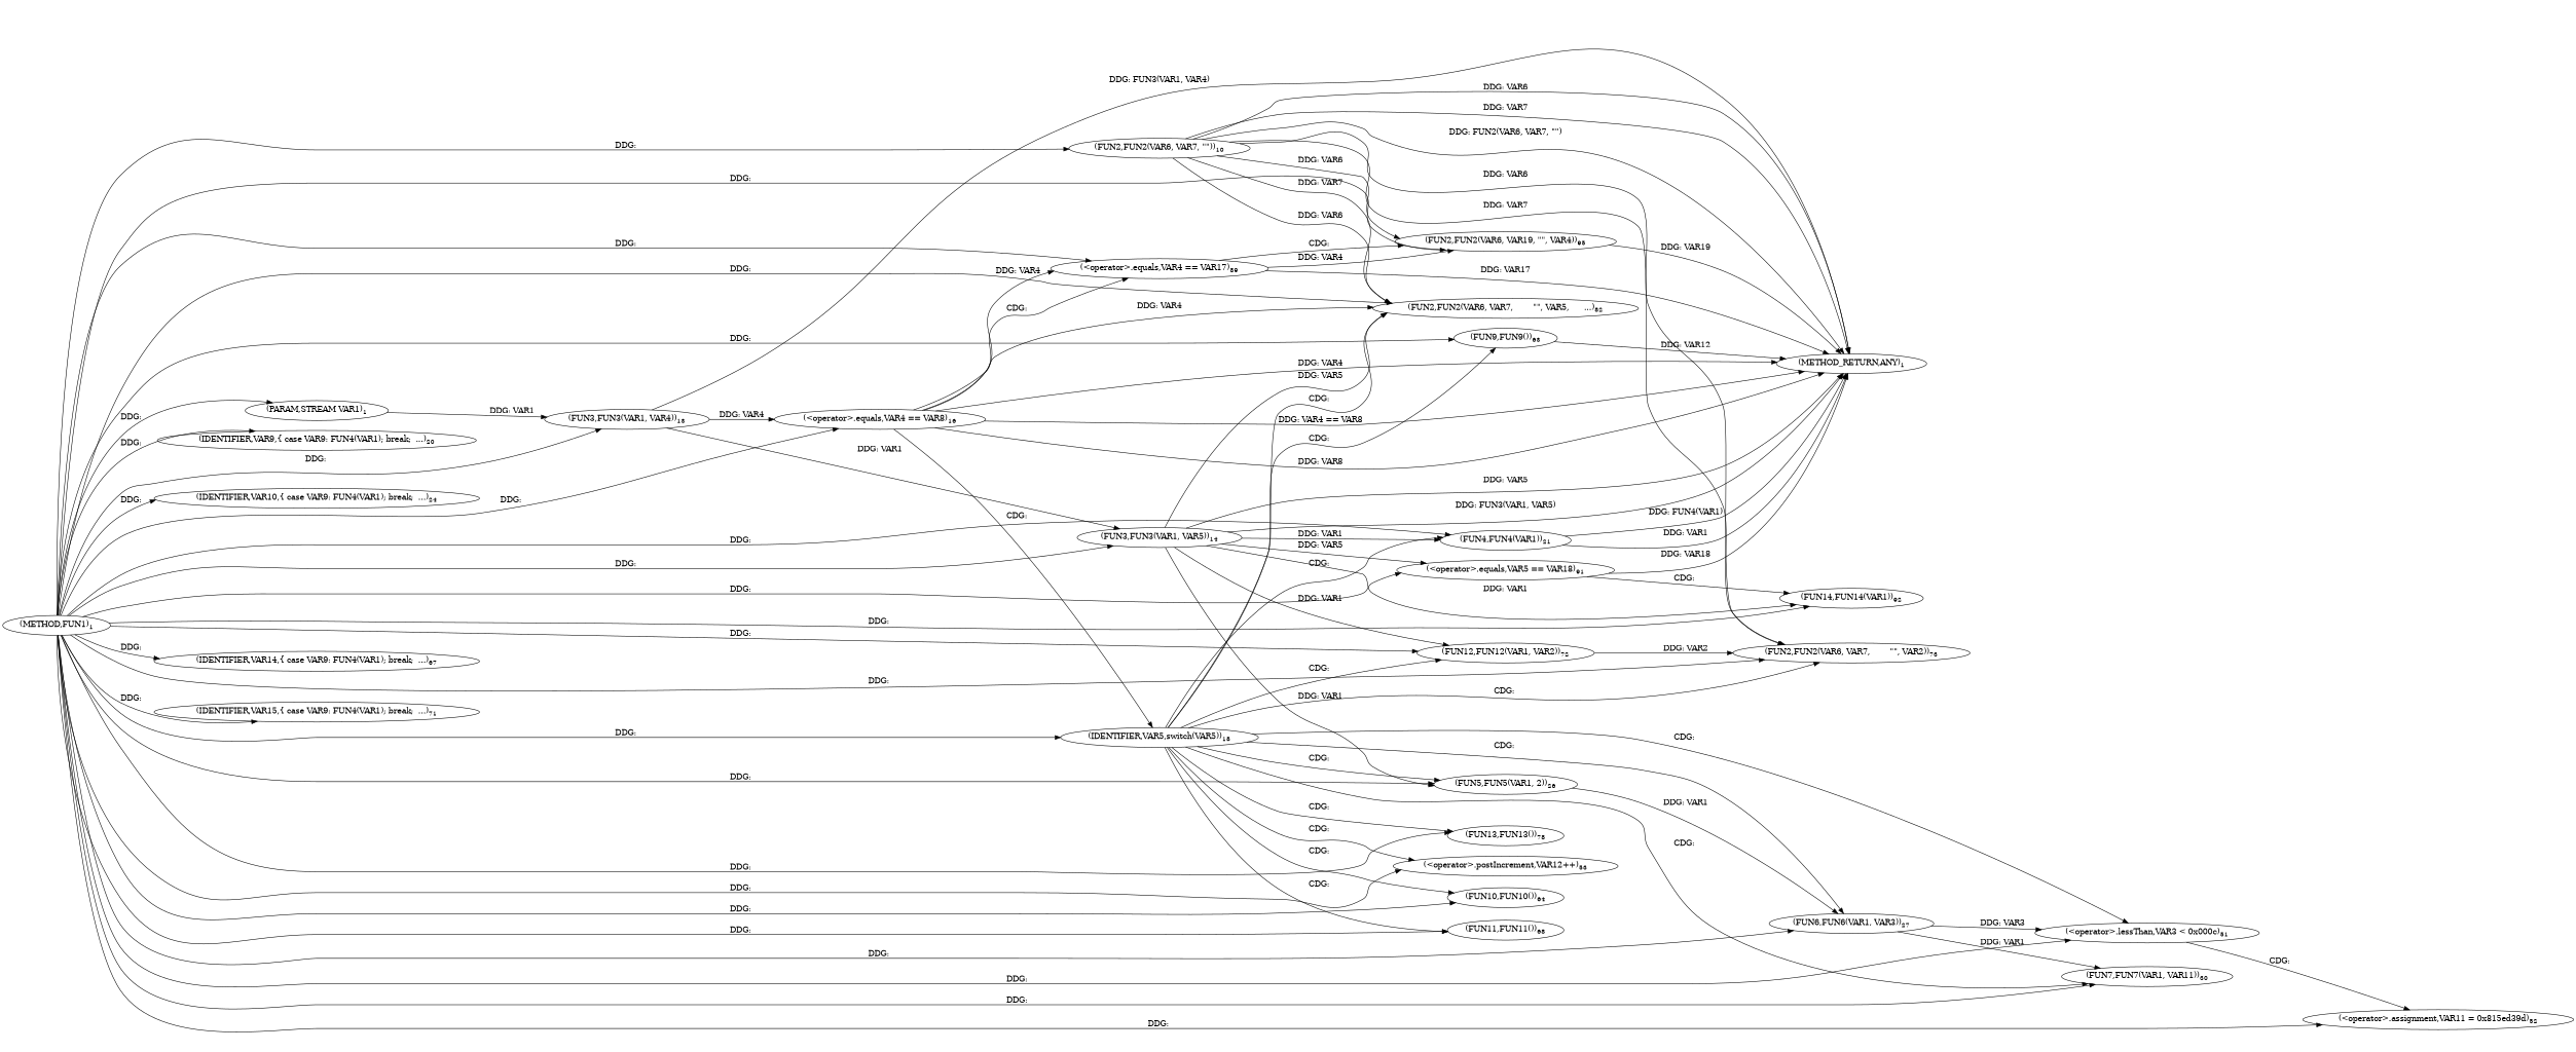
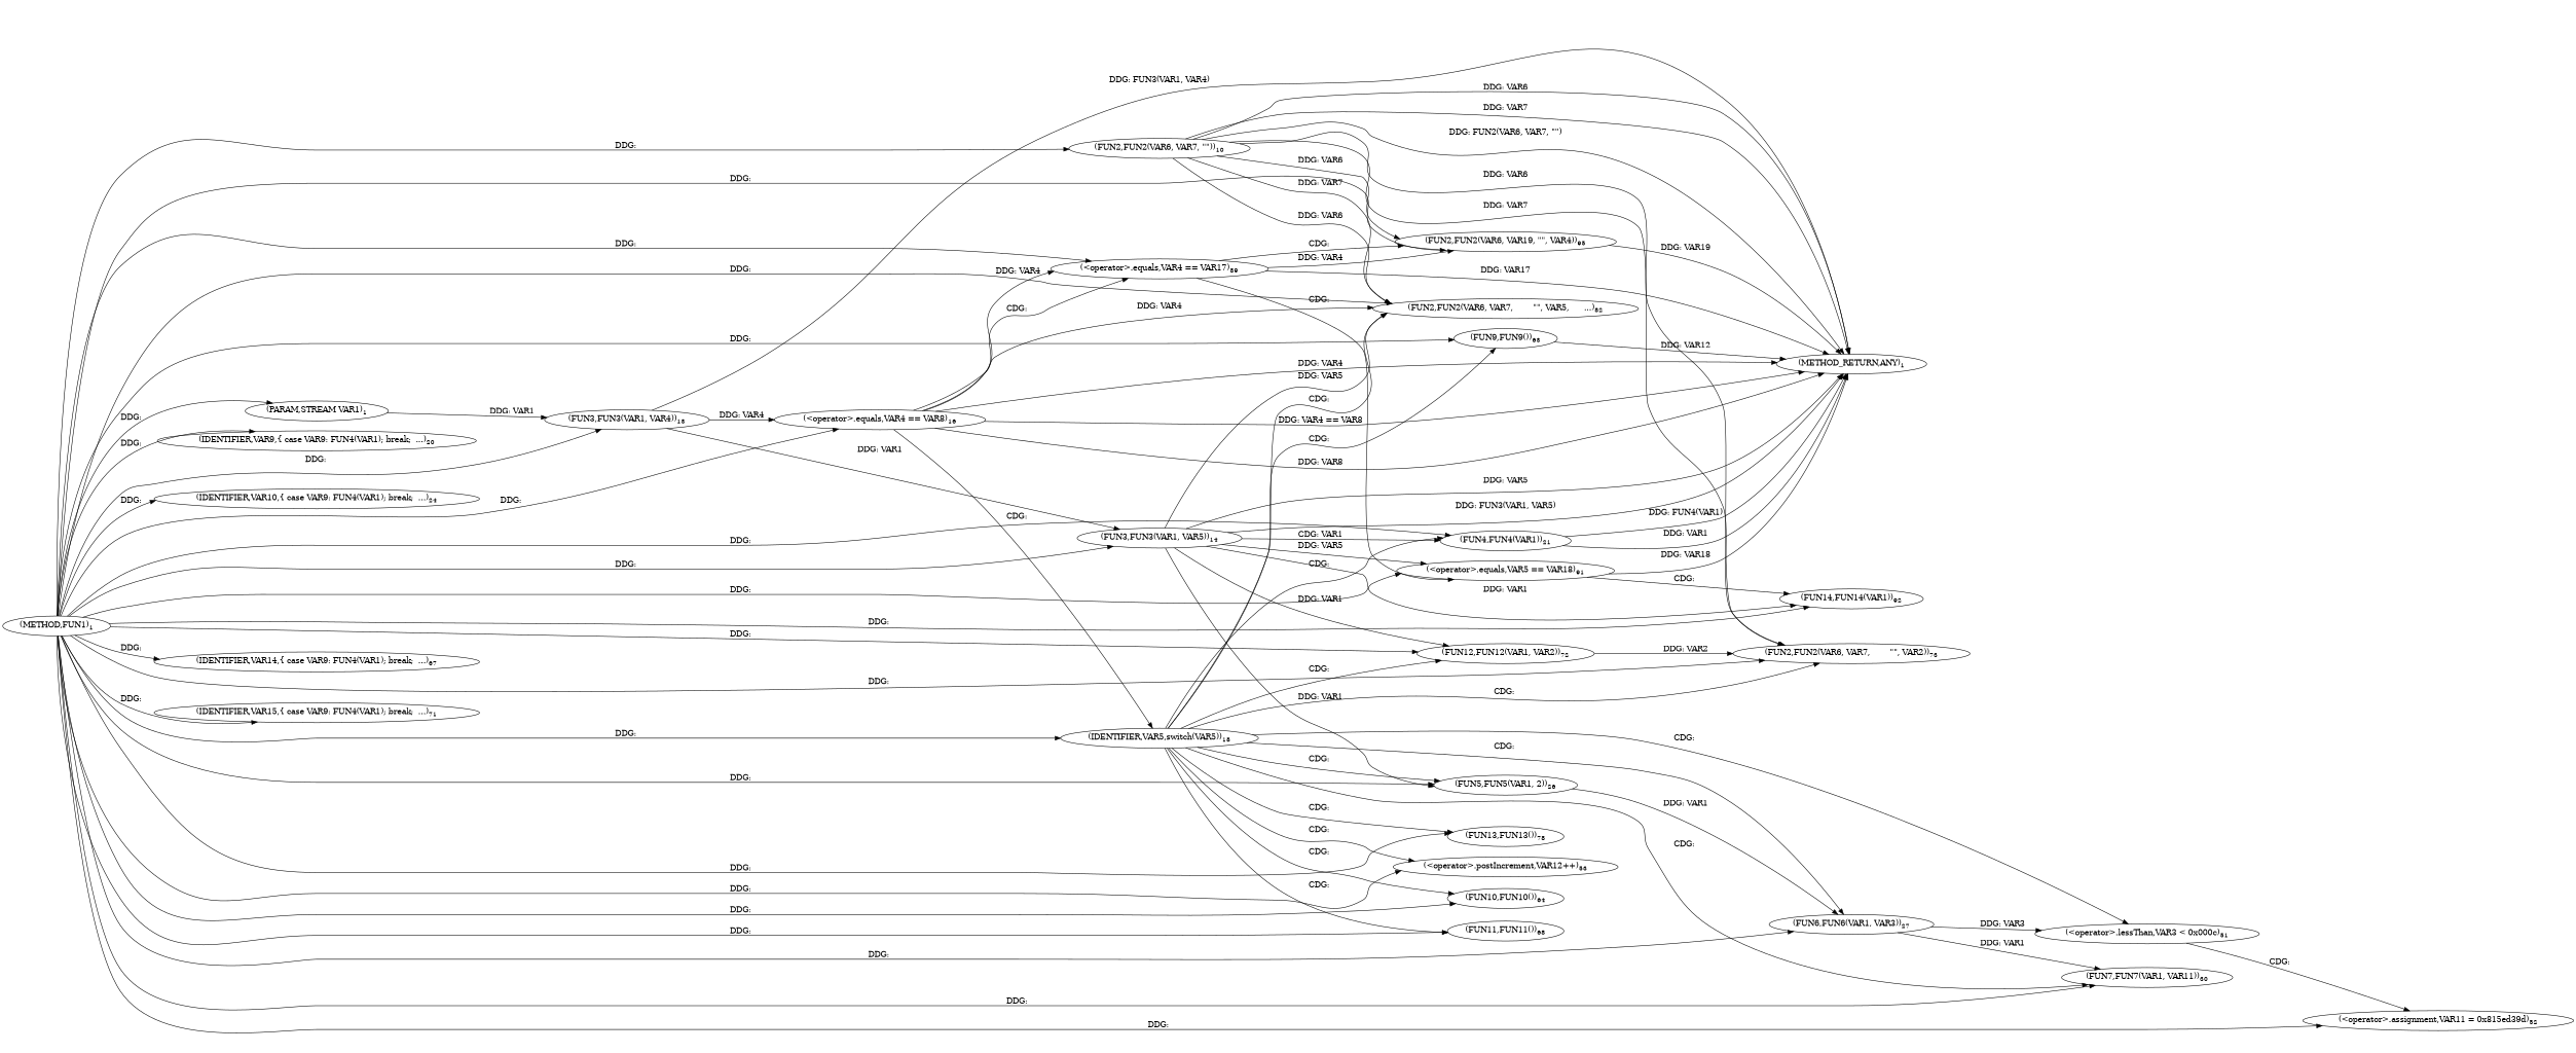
  digraph {
    rankdir=LR
    n1 [label=<(METHOD,FUN1)<SUB>1</SUB>>]
    n2 [label=<(PARAM,STREAM VAR1)<SUB>1</SUB>>]
    n3 [label=<(FUN2,FUN2(VAR6, VAR7, &quot;&quot;))<SUB>10</SUB>>]
    n4 [label=<(FUN3,FUN3(VAR1, VAR4))<SUB>13</SUB>>]
    n5 [label=<(FUN3,FUN3(VAR1, VAR5))<SUB>14</SUB>>]
    n6 [label=<(&lt;operator&gt;.equals,VAR4 == VAR8)<SUB>16</SUB>>]
    n7 [label=<(IDENTIFIER,VAR5,switch(VAR5))<SUB>18</SUB>>]
    n8 [label=<(IDENTIFIER,VAR9,{ 			case VAR9: 				FUN4(VAR1); 				break;  			...)<SUB>20</SUB>>]
    n9 [label=<(FUN4,FUN4(VAR1))<SUB>21</SUB>>]
    n10 [label=<(IDENTIFIER,VAR10,{ 			case VAR9: 				FUN4(VAR1); 				break;  			...)<SUB>24</SUB>>]
    n11 [label=<(FUN5,FUN5(VAR1, 2))<SUB>26</SUB>>]
    n12 [label=<(FUN6,FUN6(VAR1, VAR3))<SUB>27</SUB>>]
    n13 [label=<(FUN7,FUN7(VAR1, VAR11))<SUB>30</SUB>>]
    n14 [label=<(&lt;operator&gt;.postIncrement,VAR12++)<SUB>53</SUB>>]
    n15 [label=<(FUN9,FUN9())<SUB>63</SUB>>]
    n16 [label=<(FUN10,FUN10())<SUB>64</SUB>>]
    n17 [label=<(IDENTIFIER,VAR14,{ 			case VAR9: 				FUN4(VAR1); 				break;  			...)<SUB>67</SUB>>]
    n18 [label=<(FUN11,FUN11())<SUB>68</SUB>>]
    n19 [label=<(IDENTIFIER,VAR15,{ 			case VAR9: 				FUN4(VAR1); 				break;  			...)<SUB>71</SUB>>]
    n20 [label=<(FUN12,FUN12(VAR1, VAR2))<SUB>72</SUB>>]
    n21 [label=<(FUN2,FUN2(VAR6, VAR7, 				       &quot;&quot;, VAR2))<SUB>73</SUB>>]
    n22 [label=<(FUN13,FUN13())<SUB>78</SUB>>]
    n23 [label=<(FUN2,FUN2(VAR6, VAR7, 				       &quot;&quot;, VAR5, 				     ...)<SUB>82</SUB>>]
    n24 [label=<(&lt;operator&gt;.equals,VAR4 == VAR17)<SUB>89</SUB>>]
    n25 [label=<(&lt;operator&gt;.lessThan,VAR3 &lt; 0x000c)<SUB>51</SUB>>]
    n26 [label=<(&lt;operator&gt;.assignment,VAR11 = 0x815ed39d)<SUB>52</SUB>>]
    n27 [label=<(&lt;operator&gt;.equals,VAR5 == VAR18)<SUB>91</SUB>>]
    n28 [label=<(FUN2,FUN2(VAR6, VAR19, &quot;&quot;, VAR4))<SUB>95</SUB>>]
    n29 [label=<(FUN14,FUN14(VAR1))<SUB>92</SUB>>]
    n30 [label=<(METHOD_RETURN,ANY)<SUB>1</SUB>>]
    n1 -> n2 [label="DDG: "]
    n1 -> n3 [label="DDG: "]
    n1 -> n4 [label="DDG: "]
    n1 -> n5 [label="DDG: "]
    n1 -> n6 [label="DDG: "]
    n1 -> n7 [label="DDG: "]
    n1 -> n8 [label="DDG: "]
    n1 -> n9 [label="DDG: "]
    n1 -> n10 [label="DDG: "]
    n1 -> n11 [label="DDG: "]
    n1 -> n12 [label="DDG: "]
    n1 -> n13 [label="DDG: "]
    n1 -> n14 [label="DDG: "]
    n1 -> n15 [label="DDG: "]
    n1 -> n16 [label="DDG: "]
    n1 -> n17 [label="DDG: "]
    n1 -> n18 [label="DDG: "]
    n1 -> n19 [label="DDG: "]
    n1 -> n20 [label="DDG: "]
    n1 -> n21 [label="DDG: "]
    n1 -> n22 [label="DDG: "]
    n1 -> n23 [label="DDG: "]
    n1 -> n24 [label="DDG: "]
-   n1 -> n25 [label="DDG: "]
    n1 -> n26 [label="DDG: "]
    n1 -> n27 [label="DDG: "]
    n1 -> n28 [label="DDG: "]
    n1 -> n29 [label="DDG: "]
    n2 -> n4 [label="DDG: VAR1"]
    n3 -> n21 [label="DDG: VAR6"]
    n3 -> n21 [label="DDG: VAR7"]
    n3 -> n23 [label="DDG: VAR6"]
    n3 -> n23 [label="DDG: VAR7"]
    n3 -> n28 [label="DDG: VAR6"]
    n3 -> n30 [label="DDG: VAR6"]
    n3 -> n30 [label="DDG: VAR7"]
    n3 -> n30 [label="DDG: FUN2(VAR6, VAR7, &quot;&quot;)"]
    n4 -> n5 [label="DDG: VAR1"]
    n4 -> n6 [label="DDG: VAR4"]
    n4 -> n30 [label="DDG: FUN3(VAR1, VAR4)"]
-   n5 -> n9 [label="DDG: VAR1"]
+   n5 -> n9 [label="CDG: VAR1"]
    n5 -> n11 [label="DDG: VAR1"]
    n5 -> n20 [label="DDG: VAR1"]
    n5 -> n23 [label="DDG: VAR5"]
    n5 -> n27 [label="DDG: VAR5"]
    n5 -> n29 [label="DDG: VAR1"]
    n5 -> n30 [label="DDG: VAR5"]
    n5 -> n30 [label="DDG: FUN3(VAR1, VAR5)"]
    n6 -> n7 [label="CDG: "]
    n6 -> n23 [label="DDG: VAR4"]
    n6 -> n24 [label="DDG: VAR4"]
    n6 -> n24 [label="CDG: "]
    n6 -> n30 [label="DDG: VAR4"]
    n6 -> n30 [label="DDG: VAR4 == VAR8"]
    n6 -> n30 [label="DDG: VAR8"]
    n7 -> n9 [label="CDG: "]
    n7 -> n11 [label="CDG: "]
    n7 -> n12 [label="CDG: "]
    n7 -> n13 [label="CDG: "]
    n7 -> n14 [label="CDG: "]
    n7 -> n15 [label="CDG: "]
    n7 -> n16 [label="CDG: "]
    n7 -> n18 [label="CDG: "]
    n7 -> n20 [label="CDG: "]
    n7 -> n21 [label="CDG: "]
    n7 -> n22 [label="CDG: "]
    n7 -> n23 [label="CDG: "]
    n7 -> n25 [label="CDG: "]
    n9 -> n30 [label="DDG: VAR1"]
    n9 -> n30 [label="DDG: FUN4(VAR1)"]
    n11 -> n12 [label="DDG: VAR1"]
    n12 -> n13 [label="DDG: VAR1"]
    n12 -> n25 [label="DDG: VAR3"]
    n15 -> n30 [label="DDG: VAR12"]
    n20 -> n21 [label="DDG: VAR2"]
+   n24 -> n27 [label="CDG: "]
    n24 -> n28 [label="DDG: VAR4"]
    n24 -> n28 [label="CDG: "]
    n24 -> n30 [label="DDG: VAR17"]
    n25 -> n26 [label="CDG: "]
    n27 -> n29 [label="CDG: "]
    n27 -> n30 [label="DDG: VAR18"]
    n28 -> n30 [label="DDG: VAR19"]
  }
